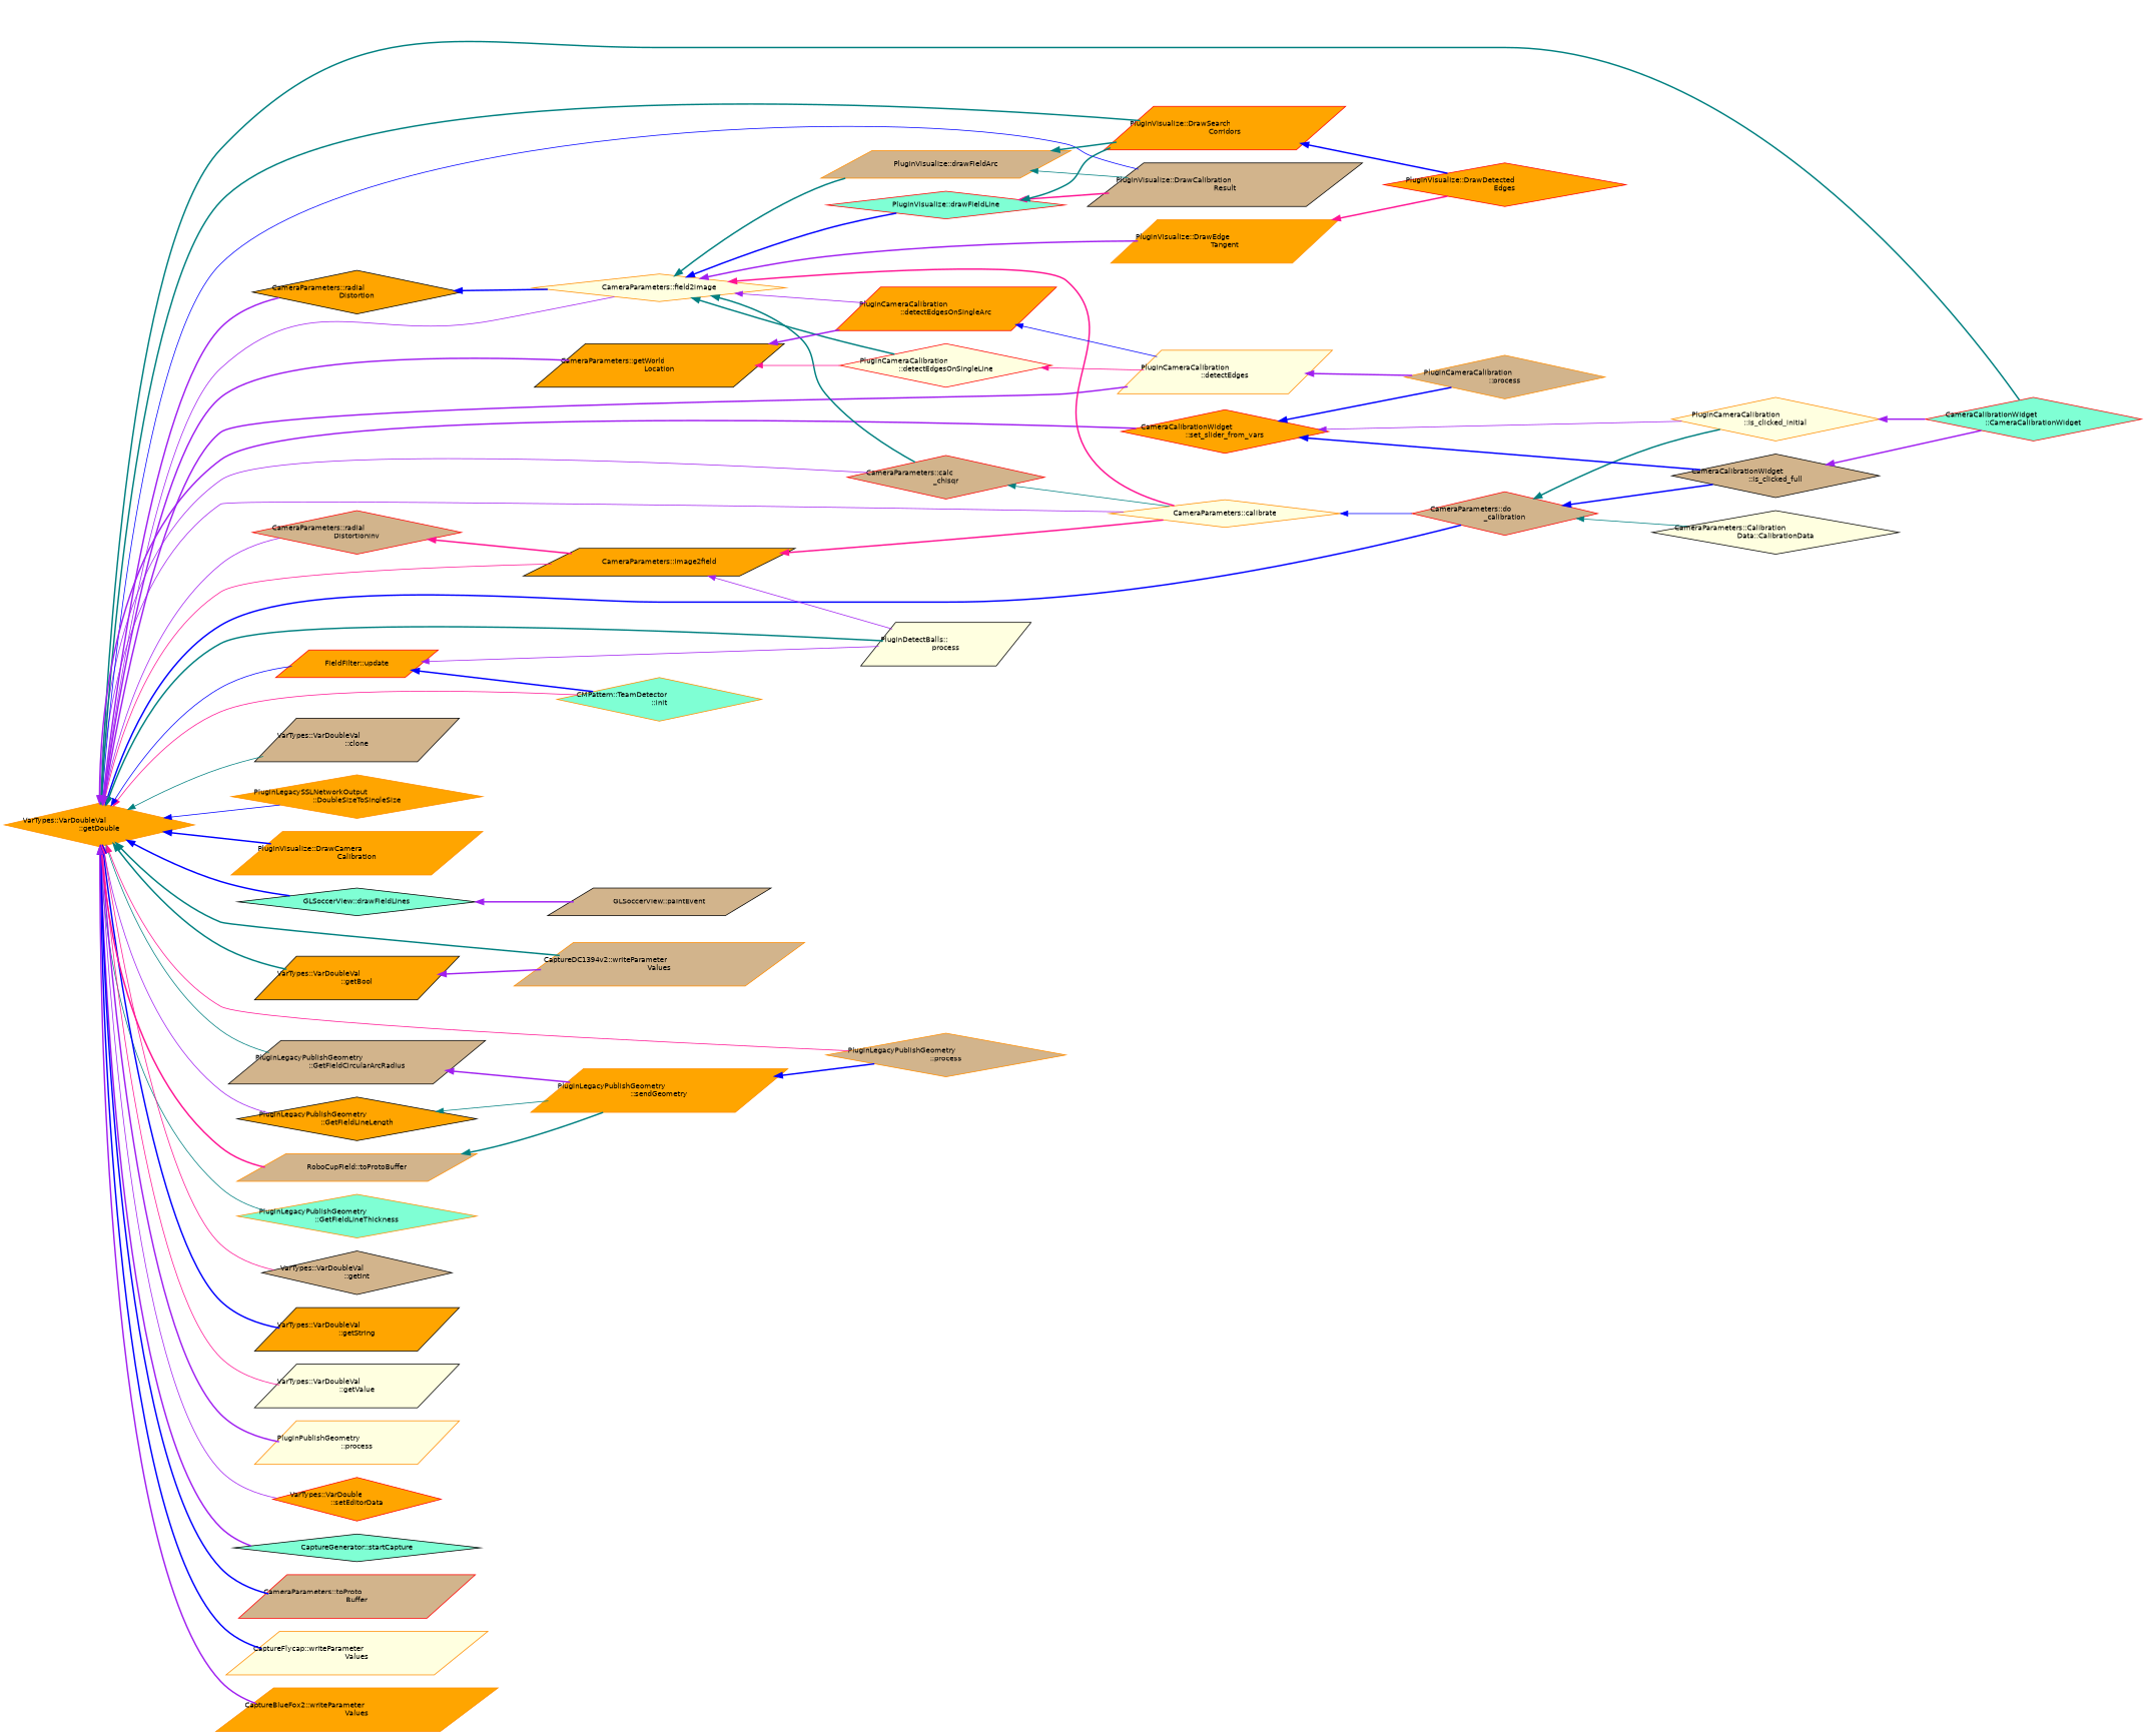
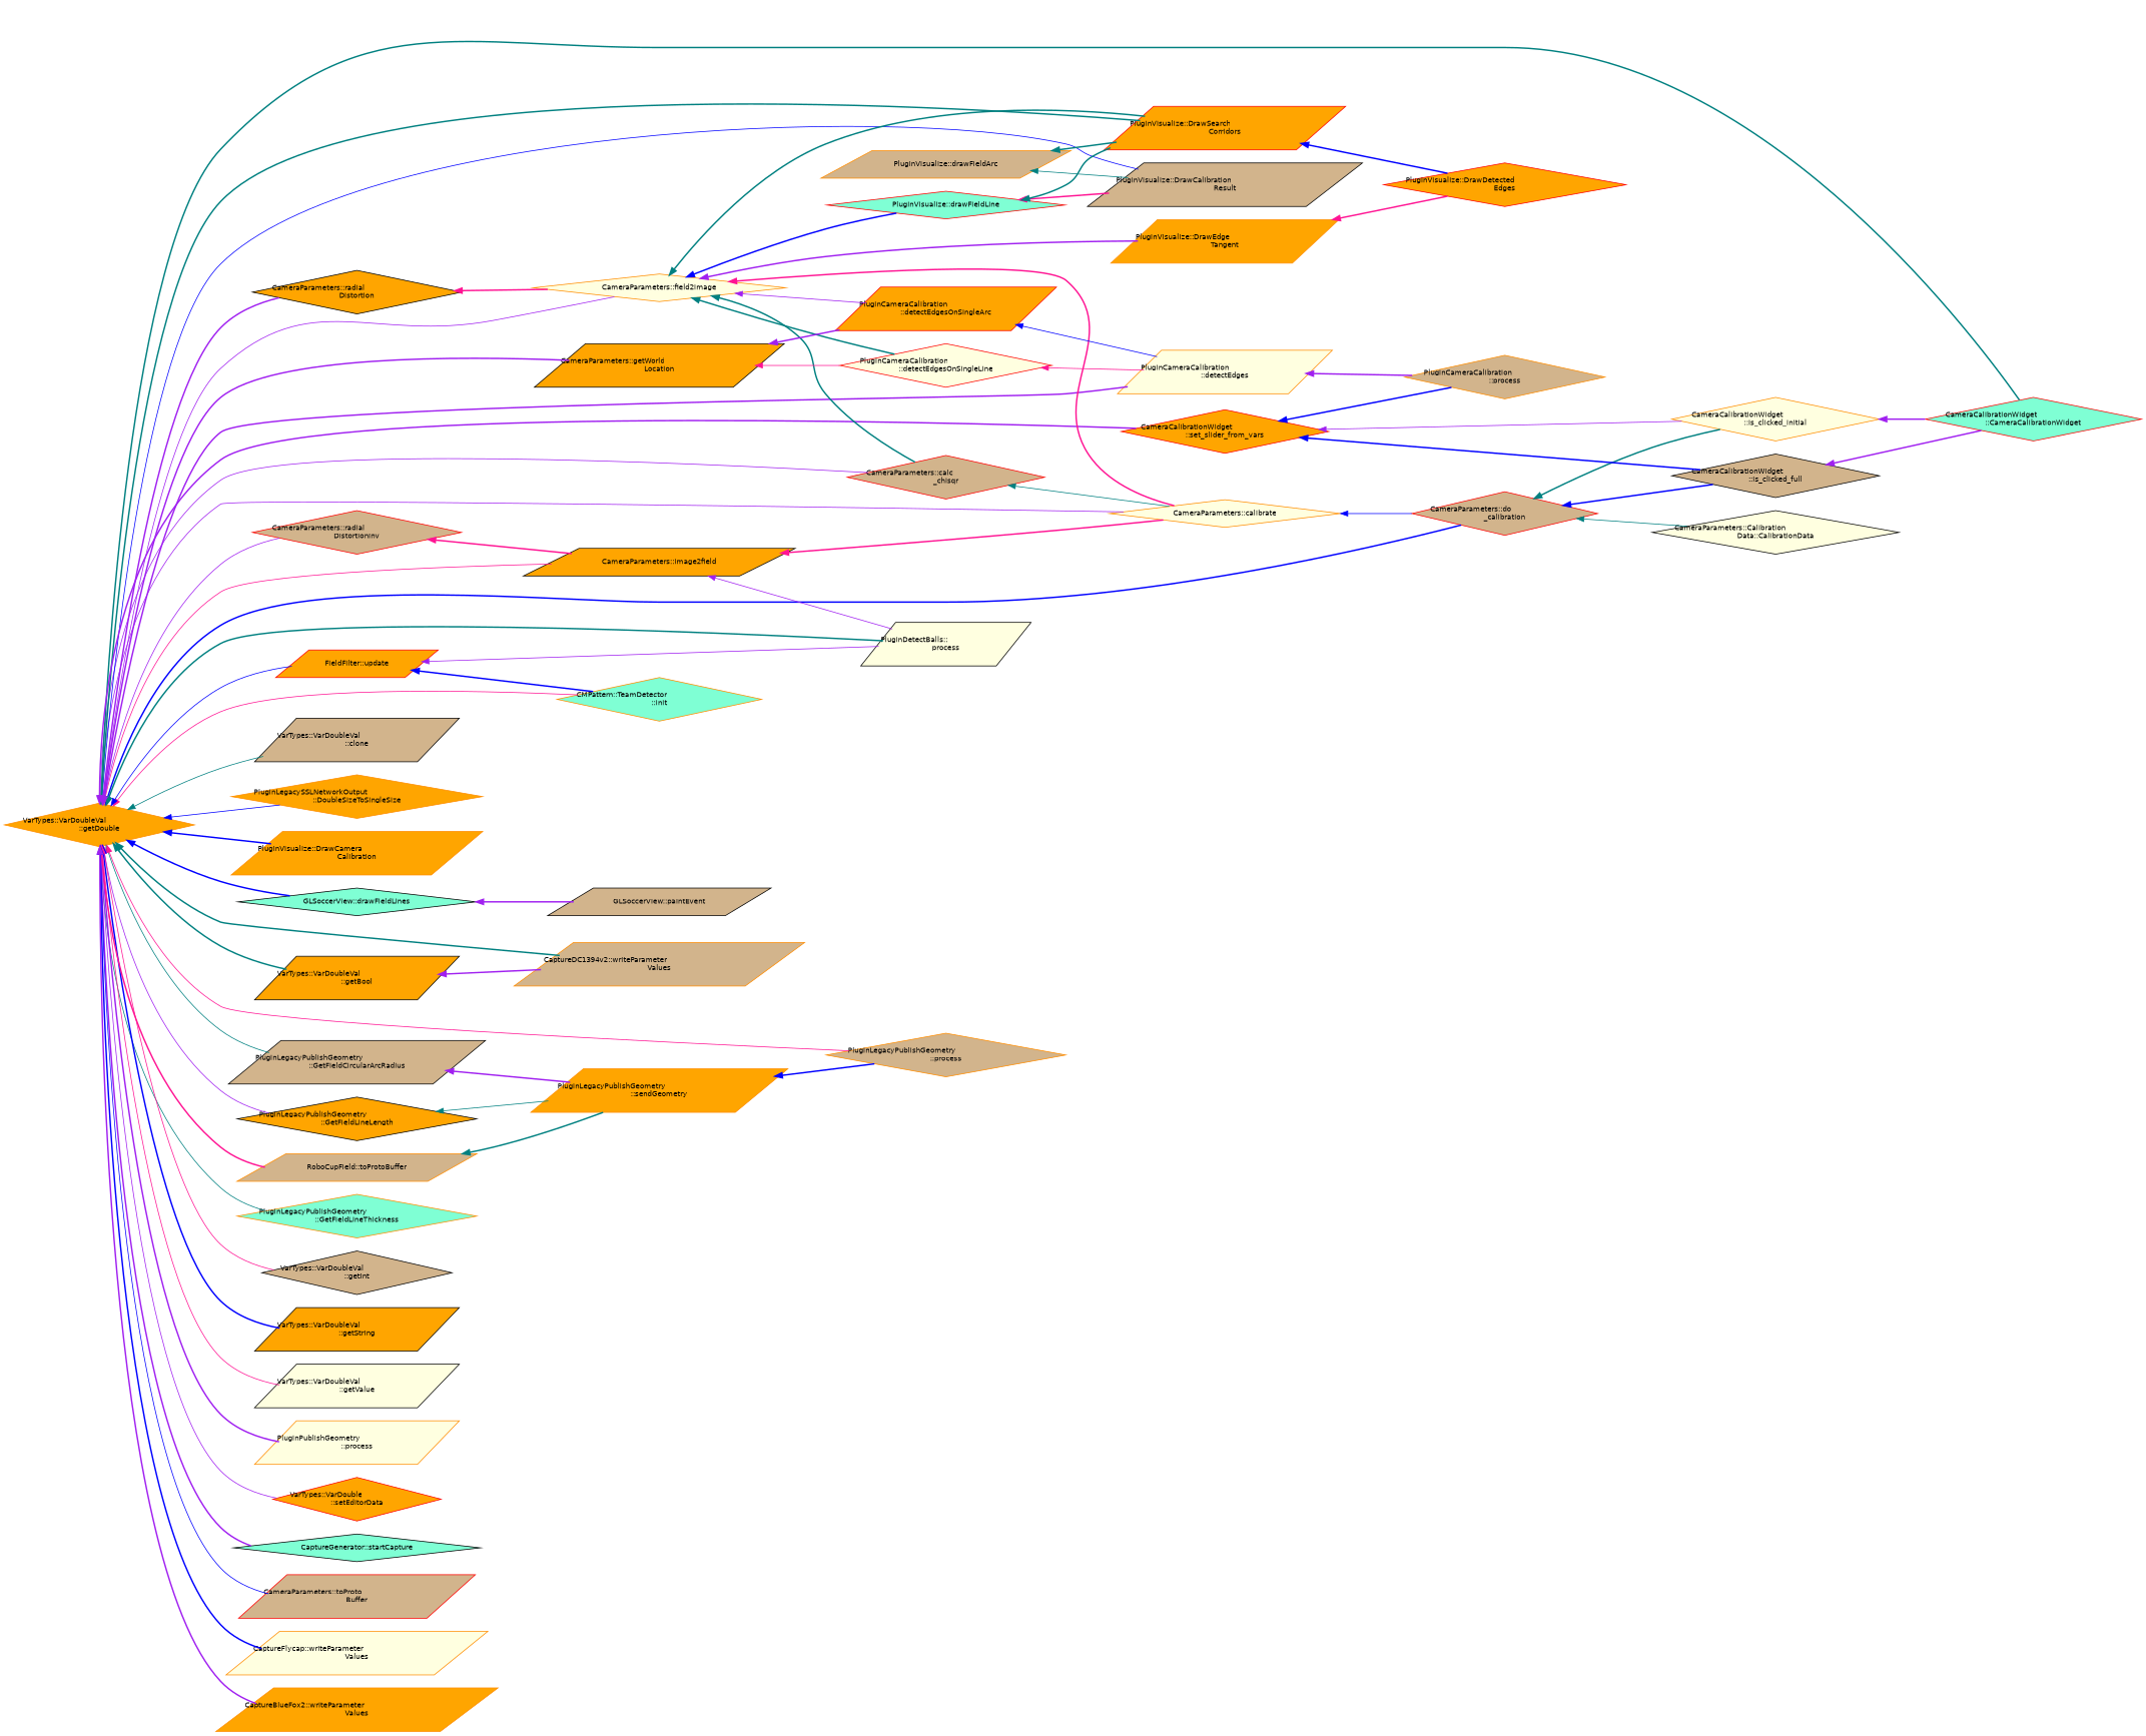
  digraph {
    rankdir=LR
    node [color=darkorange fillcolor=orange fontname=Helvetica fontsize=10 shape=diamond style=filled]
    edge [color=purple dir=back fontname=Helvetica fontsize=10 labelfontname=Helvetica labelfontsize=10 style=bold]
    n1 [fontcolor=black height=0.2 label="VarTypes::VarDoubleVal\l::getDouble" width=0.4]
    n2 [color=red fillcolor=tan height=0.2 label="CameraParameters::calc\l_chisqr" width=0.4]
    n3 [fillcolor=lightyellow height=0.2 label="CameraParameters::calibrate" width=0.4]
    n4 [color=red fillcolor=tan height=0.2 label="CameraParameters::do\l_calibration" width=0.4]
    n5 [color=red fillcolor=aquamarine height=0.2 label="CameraCalibrationWidget\l::CameraCalibrationWidget" width=0.4]
    n6 [color=black fillcolor=tan height=0.2 label="VarTypes::VarDoubleVal\l::clone" shape=parallelogram width=0.4]
    n7 [fillcolor=lightyellow height=0.2 label="PluginCameraCalibration\l::detectEdges" shape=parallelogram width=0.4]
    n8 [height=0.2 label="PluginLegacySSLNetworkOutput\l::DoubleSizeToSingleSize" width=0.4]
    n9 [color=black fillcolor=tan height=0.2 label="PluginVisualize::DrawCalibration\lResult" shape=parallelogram width=0.4]
    n10 [height=0.2 label="PluginVisualize::DrawCamera\lCalibration" shape=parallelogram width=0.4]
    n11 [color=black fillcolor=aquamarine height=0.2 label="GLSoccerView::drawFieldLines" width=0.4]
    n12 [color=red height=0.2 label="PluginVisualize::DrawSearch\lCorridors" shape=parallelogram width=0.4]
    n13 [fillcolor=lightyellow height=0.2 label="CameraParameters::field2image" width=0.4]
    n14 [color=black height=0.2 label="VarTypes::VarDoubleVal\l::getBool" shape=parallelogram width=0.4]
    n15 [fillcolor=tan height=0.2 label="CaptureDC1394v2::writeParameter\lValues" shape=parallelogram width=0.4]
    n16 [color=black fillcolor=tan height=0.2 label="PluginLegacyPublishGeometry\l::GetFieldCircularArcRadius" shape=parallelogram width=0.4]
    n17 [fillcolor=tan height=0.2 label="PluginLegacyPublishGeometry\l::process" width=0.4]
    n18 [color=black height=0.2 label="PluginLegacyPublishGeometry\l::GetFieldLineLength" width=0.4]
    n19 [fillcolor=aquamarine height=0.2 label="PluginLegacyPublishGeometry\l::GetFieldLineThickness" width=0.4]
    n20 [color=black fillcolor=tan height=0.2 label="VarTypes::VarDoubleVal\l::getInt" width=0.4]
    n21 [color=black height=0.2 label="VarTypes::VarDoubleVal\l::getString" shape=parallelogram width=0.4]
    n22 [color=black fillcolor=lightyellow height=0.2 label="VarTypes::VarDoubleVal\l::getValue" shape=parallelogram width=0.4]
    n23 [color=black height=0.2 label="CameraParameters::getWorld\lLocation" shape=parallelogram width=0.4]
    n24 [color=black height=0.2 label="CameraParameters::image2field" shape=parallelogram width=0.4]
    n25 [color=black fillcolor=lightyellow height=0.2 label="PluginDetectBalls::\lprocess" shape=parallelogram width=0.4]
    n26 [fillcolor=aquamarine height=0.2 label="CMPattern::TeamDetector\l::init" width=0.4]
    n27 [fillcolor=lightyellow height=0.2 label="PluginPublishGeometry\l::process" shape=parallelogram width=0.4]
    n28 [color=black height=0.2 label="CameraParameters::radial\lDistortion" width=0.4]
    n29 [color=red fillcolor=tan height=0.2 label="CameraParameters::radial\lDistortionInv" width=0.4]
    n30 [color=red height=0.2 label="CameraCalibrationWidget\l::set_slider_from_vars" width=0.4]
    n31 [color=red height=0.2 label="VarTypes::VarDouble\l::setEditorData" width=0.4]
    n32 [color=black fillcolor=aquamarine height=0.2 label="CaptureGenerator::startCapture" width=0.4]
    n33 [color=red fillcolor=tan height=0.2 label="CameraParameters::toProto\lBuffer" shape=parallelogram width=0.4]
    n34 [fillcolor=tan height=0.2 label="RoboCupField::toProtoBuffer" shape=parallelogram width=0.4]
    n35 [color=red height=0.2 label="FieldFilter::update" shape=parallelogram width=0.4]
    n36 [fillcolor=lightyellow height=0.2 label="CaptureFlycap::writeParameter\lValues" shape=parallelogram width=0.4]
    n37 [height=0.2 label="CaptureBlueFox2::writeParameter\lValues" shape=parallelogram width=0.4]
    n38 [color=black fillcolor=lightyellow height=0.2 label="CameraParameters::Calibration\lData::CalibrationData" width=0.4]
    n39 [color=black fillcolor=tan height=0.2 label="CameraCalibrationWidget\l::is_clicked_full" width=0.4]
-   n40 [fillcolor=lightyellow height=0.2 label="PluginCameraCalibration\l::is_clicked_initial" width=0.4]
+   n40 [fillcolor=lightyellow height=0.2 label="CameraCalibrationWidget\l::is_clicked_initial" width=0.4]
    n41 [fillcolor=tan height=0.2 label="PluginCameraCalibration\l::process" width=0.4]
    n42 [color=black fillcolor=tan height=0.2 label="GLSoccerView::paintEvent" shape=parallelogram width=0.4]
    n43 [color=red height=0.2 label="PluginVisualize::DrawDetected\lEdges" width=0.4]
    n44 [color=red height=0.2 label="PluginCameraCalibration\l::detectEdgesOnSingleArc" shape=parallelogram width=0.4]
    n45 [color=red fillcolor=lightyellow height=0.2 label="PluginCameraCalibration\l::detectEdgesOnSingleLine" width=0.4]
    n46 [height=0.2 label="PluginVisualize::DrawEdge\lTangent" shape=parallelogram width=0.4]
    n47 [fillcolor=tan height=0.2 label="PluginVisualize::drawFieldArc" shape=parallelogram width=0.4]
    n48 [color=red fillcolor=aquamarine height=0.2 label="PluginVisualize::drawFieldLine" width=0.4]
    n49 [height=0.2 label="PluginLegacyPublishGeometry\l::sendGeometry" shape=parallelogram width=0.4]
    n1 -> n2 [style=solid]
    n1 -> n3 [style=solid]
    n1 -> n4 [color=blue]
    n1 -> n5 [color=teal]
    n1 -> n6 [color=teal style=solid]
    n1 -> n7
    n1 -> n8 [color=blue style=solid]
    n1 -> n9 [color=blue style=solid]
    n1 -> n10 [color=blue]
    n1 -> n11 [color=blue]
    n1 -> n12 [color=teal]
    n1 -> n13 [style=solid]
    n1 -> n14 [color=teal]
    n1 -> n15 [color=teal]
    n1 -> n16 [color=teal style=solid]
    n1 -> n17 [color=deeppink style=solid]
    n1 -> n18 [style=solid]
    n1 -> n19 [color=teal style=solid]
    n1 -> n20 [color=deeppink style=solid]
    n1 -> n21 [color=blue]
    n1 -> n22 [color=deeppink style=solid]
    n1 -> n23
    n1 -> n24 [color=deeppink style=solid]
    n1 -> n25 [color=teal]
    n1 -> n26 [color=deeppink style=solid]
    n1 -> n27
    n1 -> n28
    n1 -> n29 [style=solid]
    n1 -> n30
    n1 -> n31 [style=solid]
    n1 -> n32
-   n1 -> n33 [color=blue]
+   n1 -> n33 [color=blue style=solid]
    n1 -> n34 [color=deeppink]
    n1 -> n35 [color=blue style=solid]
    n1 -> n36 [color=blue]
    n1 -> n37
    n2 -> n3 [color=teal style=solid]
    n3 -> n4 [color=blue style=solid]
    n4 -> n38 [color=teal style=solid]
    n4 -> n39 [color=blue]
    n4 -> n40 [color=teal]
    n7 -> n41
    n11 -> n42
    n12 -> n43 [color=blue]
    n13 -> n2 [color=teal]
    n13 -> n3 [color=deeppink]
    n13 -> n44 [style=solid]
    n13 -> n45 [color=teal]
    n13 -> n46
-   n13 -> n47 [color=teal]
+   n13 -> n12 [color=teal]
    n13 -> n48 [color=blue]
    n14 -> n15
    n16 -> n49
    n18 -> n49 [color=teal style=solid]
    n23 -> n44
    n23 -> n45 [color=deeppink style=solid]
    n24 -> n3 [color=deeppink]
    n24 -> n25 [style=solid]
-   n28 -> n13 [color=blue]
+   n28 -> n13 [color=deeppink]
    n29 -> n24 [color=deeppink]
    n30 -> n39 [color=blue]
    n30 -> n40 [style=solid]
    n30 -> n41 [color=blue]
    n34 -> n49 [color=teal]
    n35 -> n25 [style=solid]
    n35 -> n26 [color=blue]
    n39 -> n5
    n40 -> n5
    n44 -> n7 [color=blue style=solid]
    n45 -> n7 [color=deeppink style=solid]
    n46 -> n43 [color=deeppink]
    n47 -> n9 [color=teal style=solid]
    n47 -> n12 [color=teal]
    n48 -> n9 [color=deeppink]
    n48 -> n12 [color=teal]
    n49 -> n17 [color=blue]
  }
